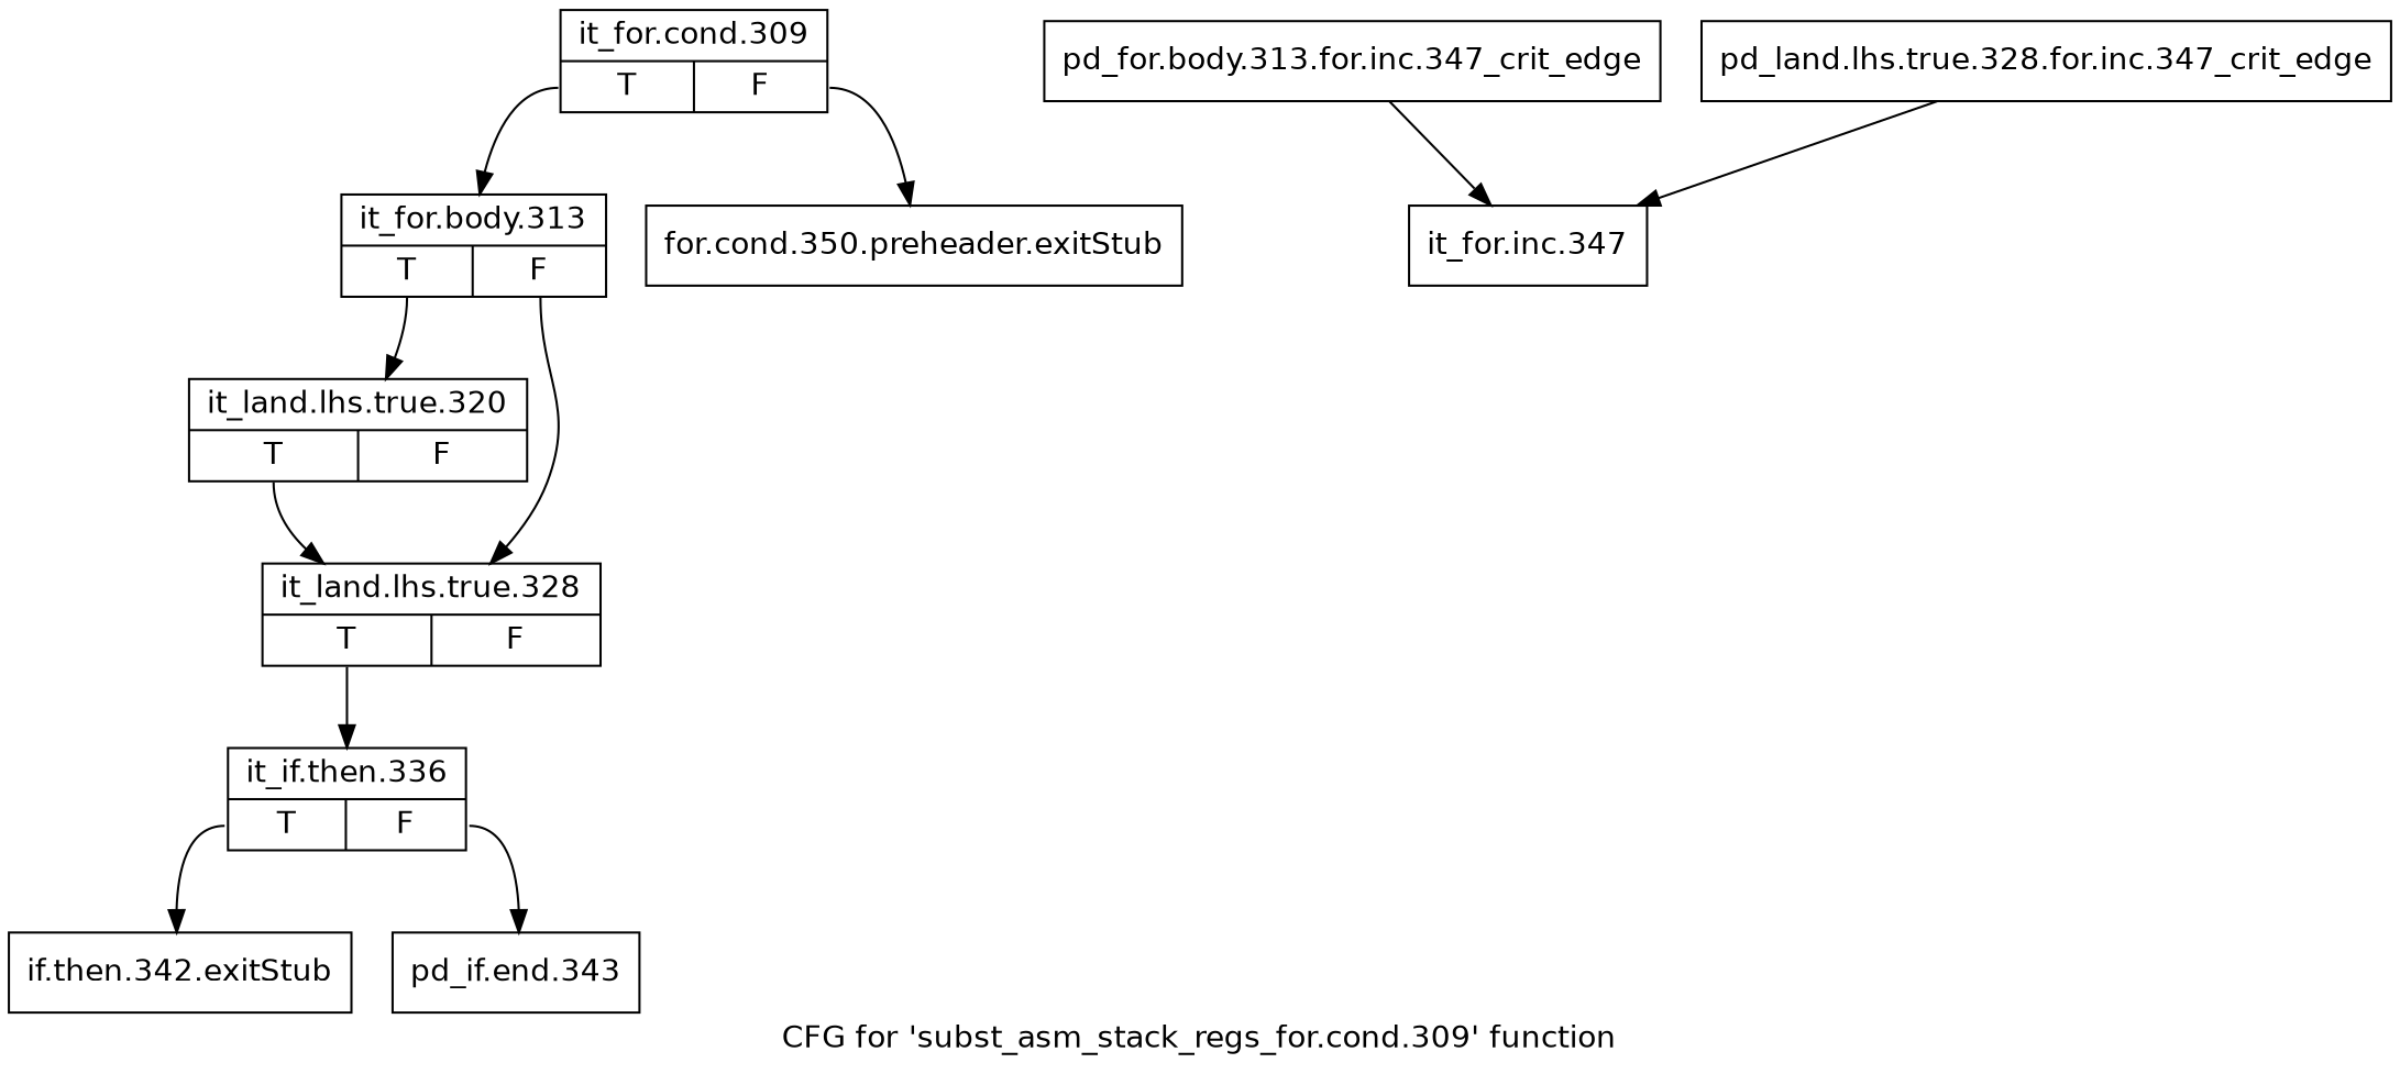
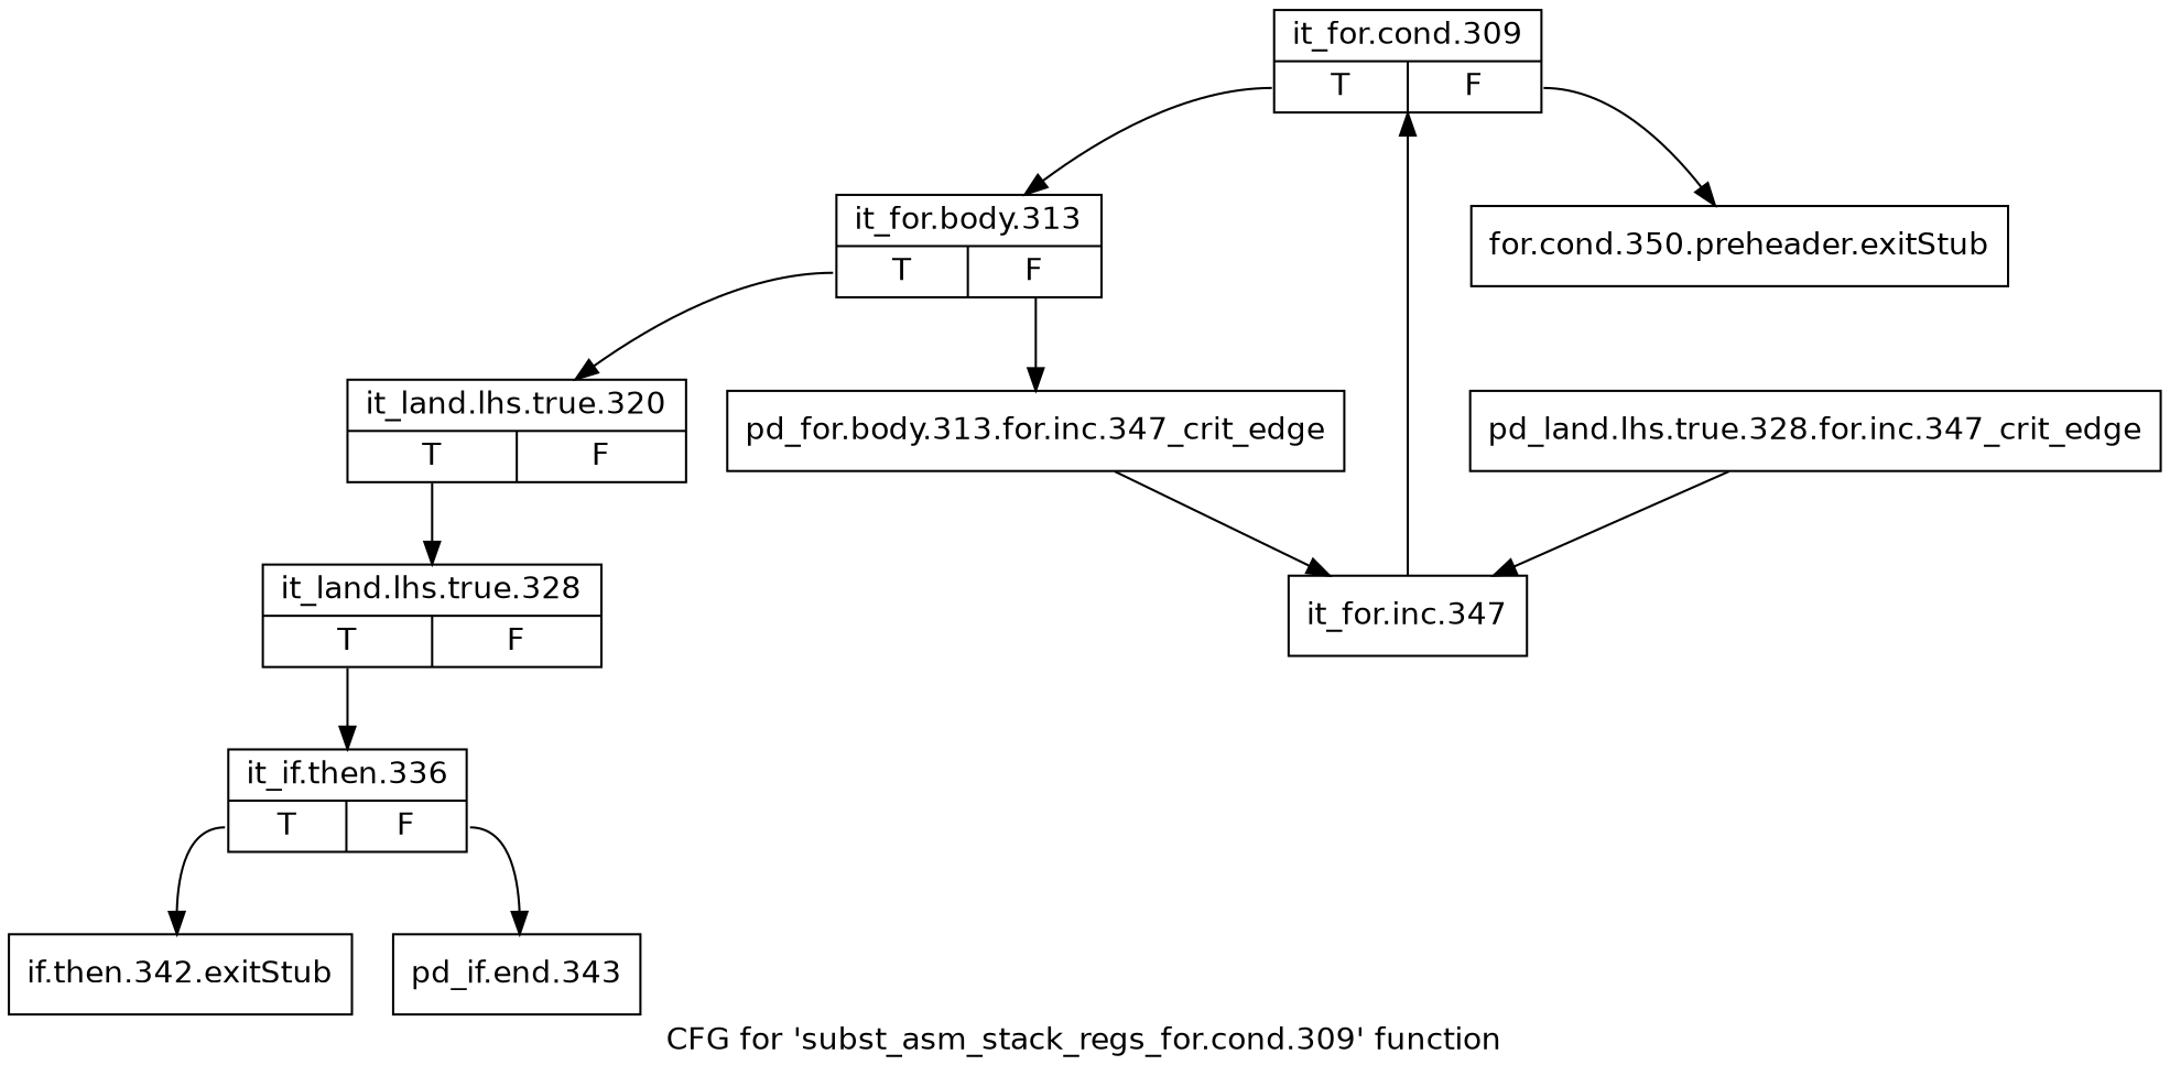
  digraph {
    fontname="DejaVu Sans"
    label="CFG for 'subst_asm_stack_regs_for.cond.309' function"
    node [fontname="DejaVu Sans" shape=record]
    edge [fontname="DejaVu Sans" tailport=s0]
    n1 [label="{it_for.cond.309|{<s0>T|<s1>F}}"]
    n2 [label="{for.cond.350.preheader.exitStub}"]
    n3 [label="{it_for.body.313|{<s0>T|<s1>F}}"]
    n4 [label="{it_land.lhs.true.320|{<s0>T|<s1>F}}"]
    n5 [label="{pd_for.body.313.for.inc.347_crit_edge}"]
    n6 [label="{if.then.342.exitStub}"]
    n7 [label="{it_land.lhs.true.328|{<s0>T|<s1>F}}"]
    n8 [label="{it_for.inc.347}"]
    n9 [label="{it_if.then.336|{<s0>T|<s1>F}}"]
    n10 [label="{pd_if.end.343}"]
    n11 [label="{pd_land.lhs.true.328.for.inc.347_crit_edge}"]
    n1 -> n2 [tailport=s1]
    n1 -> n3
    n3 -> n4
-   n3 -> n7 [tailport=s1]
+   n3 -> n5 [tailport=s1]
    n4 -> n7
    n5 -> n8 [tailport=""]
    n7 -> n9
+   n8 -> n1 [tailport=""]
    n9 -> n6
    n9 -> n10 [tailport=s1]
    n11 -> n8 [tailport=""]
  }
